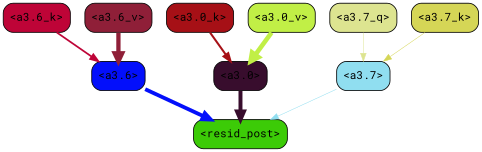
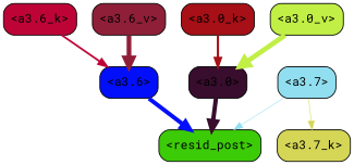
  strict digraph {
    fontname="Roboto Mono"
    splines=true
    node [color=black fontname="Roboto Mono" shape=box style="filled, rounded"]
    edge [fontname="Roboto Mono" penwidth=0.6]
    "<a3.7>" [fillcolor="#90def0"]
    "<resid_post>" [fillcolor="#3ccb07"]
    "<a3.6>" [fillcolor="#030ffb"]
    "<a3.0>" [fillcolor="#380d2d"]
-   "<a3.7_q>" [fillcolor="#dde490"]
    "<a3.7_k>" [fillcolor="#d5d656"]
    "<a3.6_k>" [fillcolor="#be0437"]
    "<a3.0_k>" [fillcolor="#a61016"]
    "<a3.6_v>" [fillcolor="#8f1f38"]
    "<a3.0_v>" [fillcolor="#c1ef46"]
    "<a3.7>" -> "<resid_post>" [color="#90def0"]
    "<a3.6>" -> "<resid_post>" [color="#030ffb" penwidth=4.751592040061951]
    "<a3.0>" -> "<resid_post>" [color="#380d2d" penwidth=4.904066681861877]
-   "<a3.7_q>" -> "<a3.7>" [color="#dde490"]
-   "<a3.7_k>" -> "<a3.7>" [color="#d5d656"]
+   "<a3.7>" -> "<a3.7_k>" [color="#d5d656"]
    "<a3.6_k>" -> "<a3.6>" [color="#be0437" penwidth=2.13908451795578]
    "<a3.0_k>" -> "<a3.0>" [color="#a61016" penwidth=2.520303964614868]
    "<a3.6_v>" -> "<a3.6>" [color="#8f1f38" penwidth=5.297133803367615]
    "<a3.0_v>" -> "<a3.0>" [color="#c1ef46" penwidth=5.680712580680847]
  }
